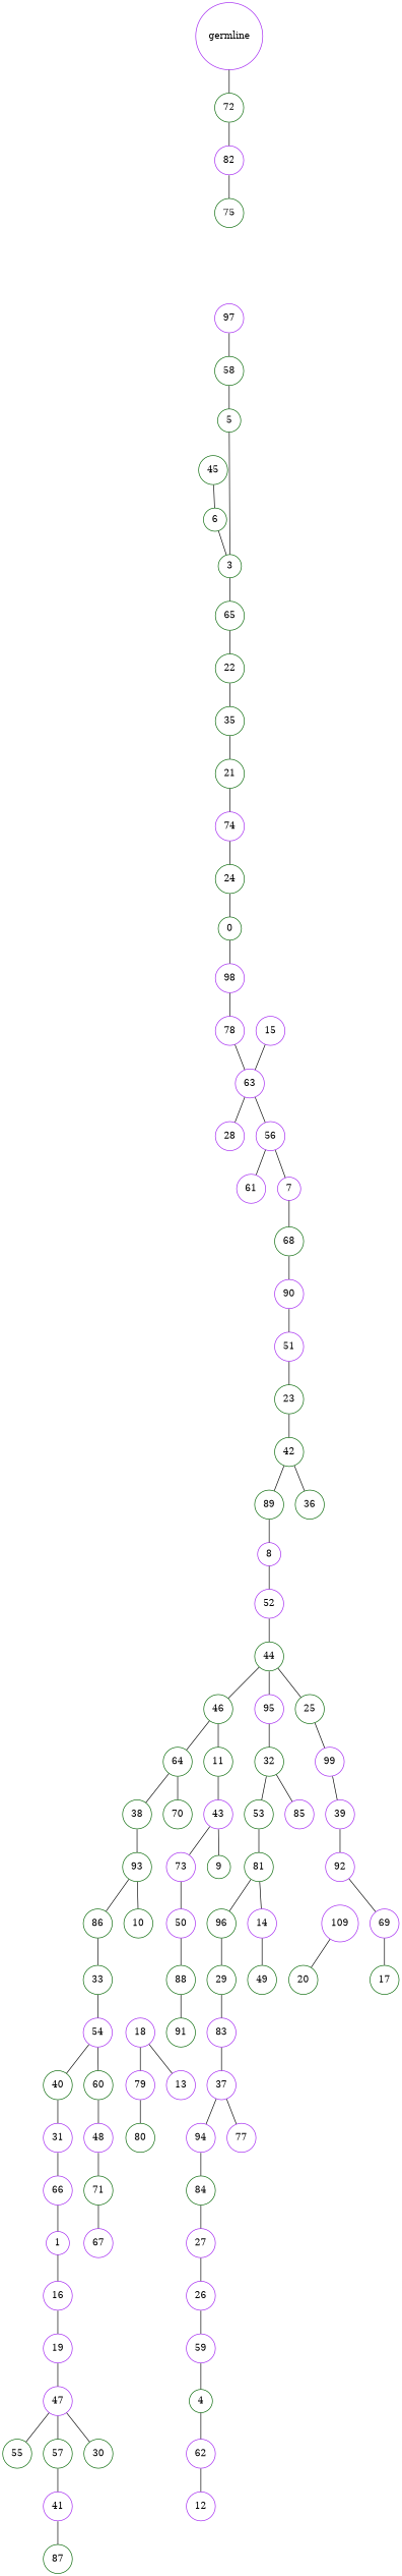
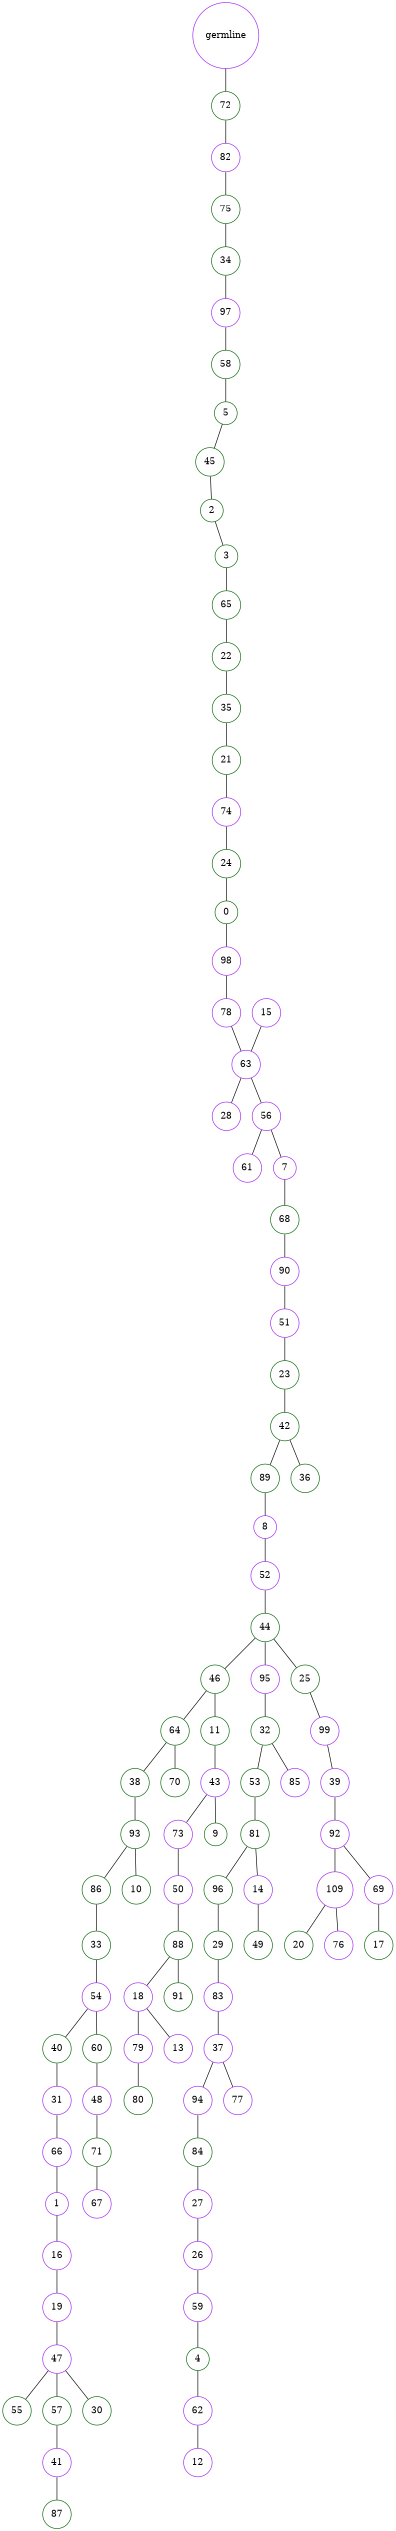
  graph {
    rankdir=UD
    splines=line
    node [color=darkgreen shape=circle]
    n1 [color=purple label=germline]
    n2 [label=72]
    n3 [color=purple label=82]
    n4 [label=75]
+   n5 [label=34]
    n6 [color=purple label=97]
    n7 [label=58]
    n8 [label=5]
    n9 [label=45]
-   n10 [label=6]
+   n10 [label=2]
    n11 [label=3]
    n12 [label=65]
    n13 [label=22]
    n14 [label=35]
    n15 [label=21]
    n16 [color=purple label=74]
    n17 [label=24]
    n18 [label=0]
    n19 [color=purple label=98]
    n20 [color=purple label=78]
    n21 [color=purple label=63]
    n22 [color=purple label=15]
    n23 [color=purple label=28]
    n24 [color=purple label=56]
    n25 [color=purple label=61]
    n26 [color=purple label=7]
    n27 [label=68]
    n28 [color=purple label=90]
    n29 [color=purple label=51]
    n30 [label=23]
    n31 [label=42]
    n32 [label=89]
    n33 [label=36]
    n34 [color=purple label=8]
    n35 [color=purple label=52]
    n36 [label=44]
    n37 [label=46]
    n38 [color=purple label=95]
    n39 [label=25]
    n40 [label=64]
    n41 [label=11]
    n42 [label=32]
    n43 [color=purple label=99]
    n44 [label=38]
    n45 [label=70]
    n46 [color=purple label=43]
    n47 [label=93]
    n48 [label=86]
    n49 [label=10]
    n50 [label=33]
    n51 [color=purple label=54]
    n52 [label=40]
    n53 [label=60]
    n54 [color=purple label=31]
    n55 [color=purple label=48]
    n56 [color=purple label=66]
    n57 [color=purple label=1]
    n58 [color=purple label=16]
    n59 [color=purple label=19]
    n60 [color=purple label=47]
    n61 [label=55]
    n62 [label=57]
    n63 [label=30]
    n64 [color=purple label=41]
    n65 [label=87]
    n66 [label=71]
    n67 [color=purple label=67]
    n68 [color=purple label=73]
    n69 [label=9]
    n70 [color=purple label=50]
    n71 [label=88]
    n72 [color=purple label=18]
    n73 [label=91]
    n74 [color=purple label=79]
    n75 [color=purple label=13]
    n76 [label=80]
    n77 [label=53]
    n78 [color=purple label=85]
    n79 [label=81]
    n80 [label=96]
    n81 [color=purple label=14]
    n82 [label=29]
    n83 [label=49]
    n84 [color=purple label=83]
    n85 [color=purple label=37]
    n86 [color=purple label=94]
    n87 [color=purple label=77]
    n88 [label=84]
    n89 [color=purple label=27]
    n90 [color=purple label=26]
    n91 [color=purple label=59]
    n92 [label=4]
    n93 [color=purple label=62]
    n94 [color=purple label=12]
    n95 [color=purple label=39]
    n96 [color=purple label=92]
    n97 [color=purple label=109]
    n98 [color=purple label=69]
    n99 [label=20]
+   n100 [color=purple label=76]
    n101 [label=17]
    n1 -- n2
    n2 -- n3
    n3 -- n4
+   n4 -- n5
+   n5 -- n6
    n6 -- n7
    n7 -- n8
-   n8 -- n11
+   n8 -- n9
    n9 -- n10
    n10 -- n11
    n11 -- n12
    n12 -- n13
    n13 -- n14
    n14 -- n15
    n15 -- n16
    n16 -- n17
    n17 -- n18
    n18 -- n19
    n19 -- n20
    n20 -- n21
    n21 -- n23
    n21 -- n24
    n22 -- n21
    n24 -- n25
    n24 -- n26
    n26 -- n27
    n27 -- n28
    n28 -- n29
    n29 -- n30
    n30 -- n31
    n31 -- n32
    n31 -- n33
    n32 -- n34
    n34 -- n35
    n35 -- n36
    n36 -- n37
    n36 -- n38
    n36 -- n39
    n37 -- n40
    n37 -- n41
    n38 -- n42
    n39 -- n43
    n40 -- n44
    n40 -- n45
    n41 -- n46
    n42 -- n77
    n42 -- n78
    n43 -- n95
    n44 -- n47
    n46 -- n68
    n46 -- n69
    n47 -- n48
    n47 -- n49
    n48 -- n50
    n50 -- n51
    n51 -- n52
    n51 -- n53
    n52 -- n54
    n53 -- n55
    n54 -- n56
    n55 -- n66
    n56 -- n57
    n57 -- n58
    n58 -- n59
    n59 -- n60
    n60 -- n61
    n60 -- n62
    n60 -- n63
    n62 -- n64
    n64 -- n65
    n66 -- n67
    n68 -- n70
    n70 -- n71
+   n71 -- n72
    n71 -- n73
    n72 -- n74
    n72 -- n75
    n74 -- n76
    n77 -- n79
    n79 -- n80
    n79 -- n81
    n80 -- n82
    n81 -- n83
    n82 -- n84
    n84 -- n85
    n85 -- n86
    n85 -- n87
    n86 -- n88
    n88 -- n89
    n89 -- n90
    n90 -- n91
    n91 -- n92
    n92 -- n93
    n93 -- n94
    n95 -- n96
+   n96 -- n97
    n96 -- n98
    n97 -- n99
+   n97 -- n100
    n98 -- n101
  }
